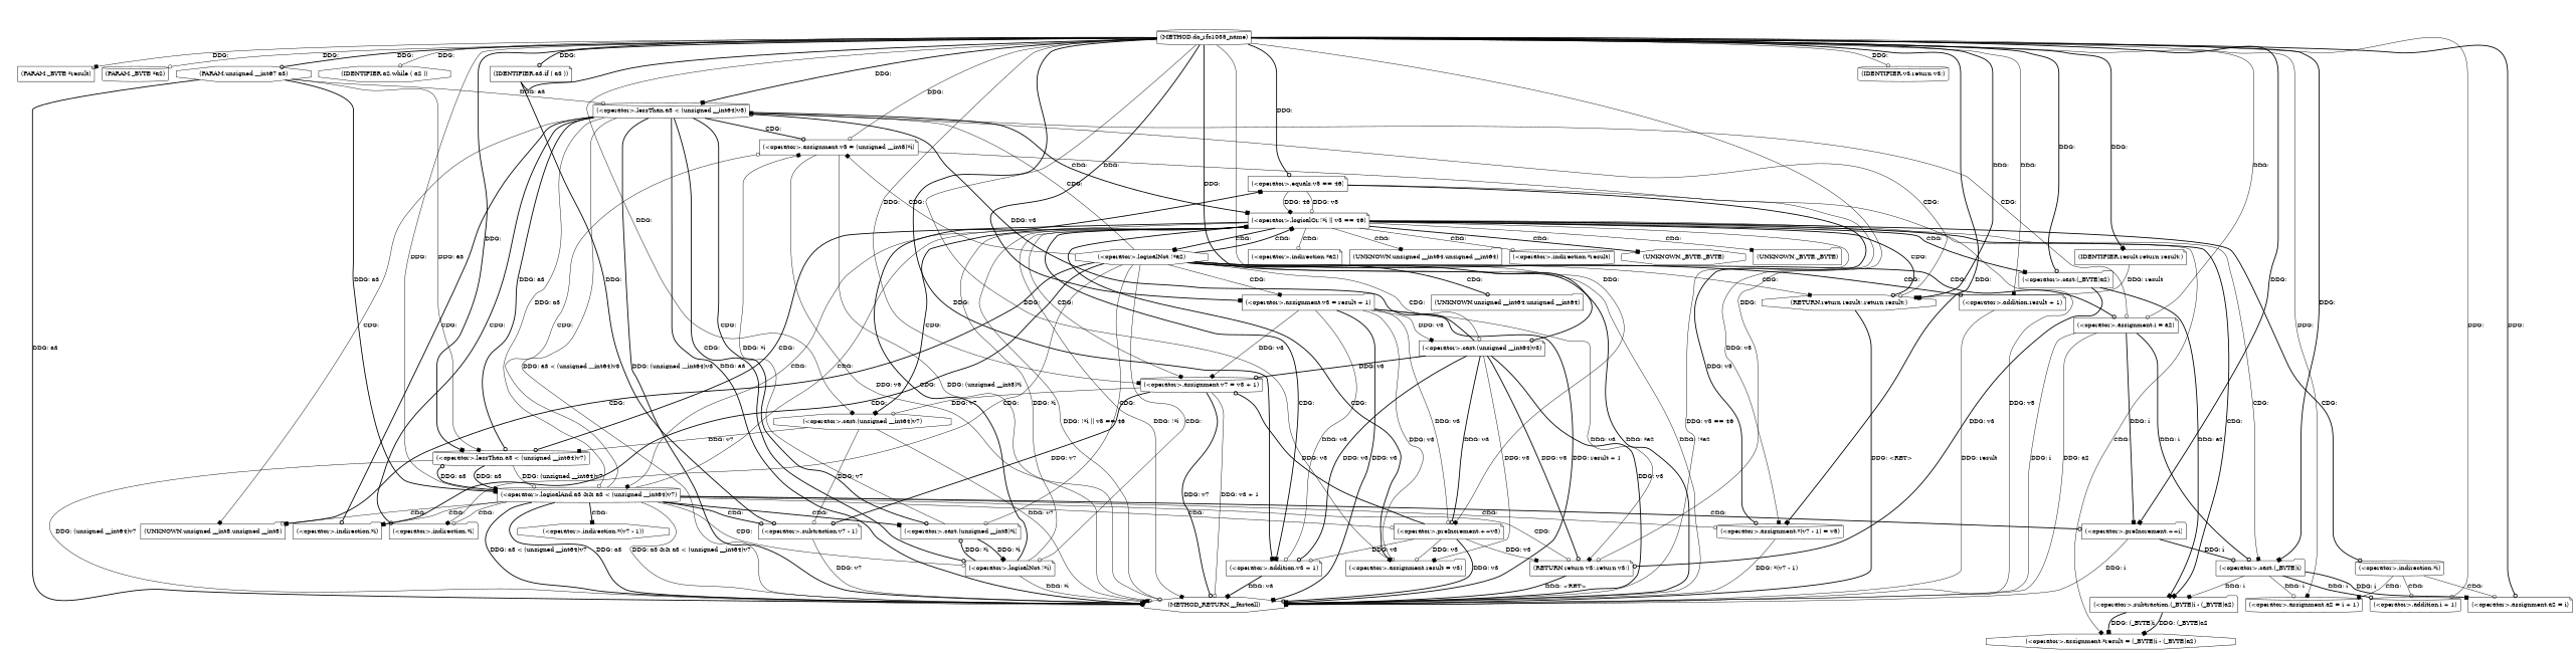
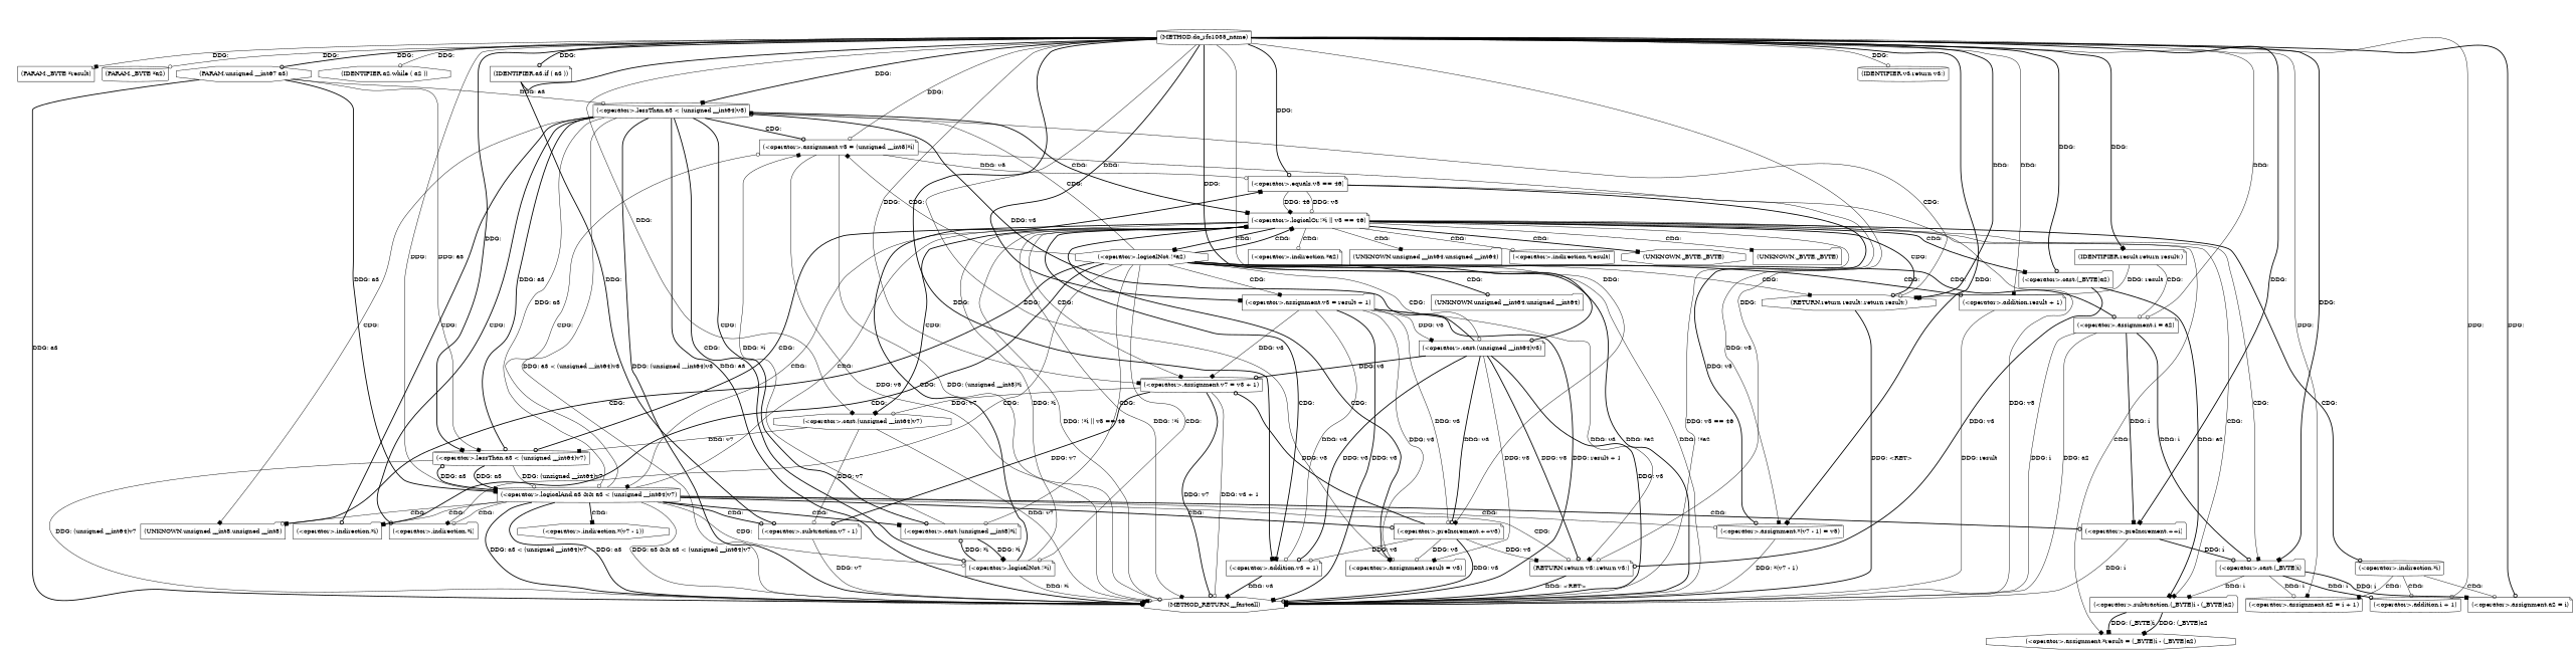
  digraph {
    node [shape=note]
    edge [arrowhead=odot style=solid]
    n1 [label="(METHOD,do_rfc1035_name)" shape=cylinder]
    n2 [label="(PARAM,_BYTE *result)"]
    n3 [label="(PARAM,_BYTE *a2)" shape=cylinder]
    n4 [label="(PARAM,unsigned __int67 a3)" shape=octagon]
    n5 [label="(IDENTIFIER,a2,while ( a2 ))" shape=octagon]
    n6 [label="(<operator>.assignment,v3 = result + 1)" shape=folder]
    n7 [label="(<operator>.addition,result + 1)"]
    n8 [label="(IDENTIFIER,a3,if ( a3 ))"]
    n9 [label="(<operator>.lessThan,a3 < (unsigned __int64)v3)" shape=cylinder]
    n10 [label="(<operator>.cast,(unsigned __int64)v3)"]
    n11 [label="(<operator>.assignment,i = a2)"]
    n12 [label="(<operator>.preIncrement,++i)" shape=folder]
    n13 [label="(<operator>.assignment,v5 = (unsigned __int8)*i)"]
    n14 [label="(<operator>.equals,v5 == 46)"]
    n15 [label="(<operator>.assignment,v7 = v3 + 1)" shape=cylinder]
    n16 [label="(<operator>.addition,v3 + 1)"]
    n17 [label="(<operator>.logicalAnd,a3 && a3 < (unsigned __int64)v7)" shape=cylinder]
    n18 [label="(<operator>.lessThan,a3 < (unsigned __int64)v7)" shape=cylinder]
    n19 [label="(<operator>.cast,(unsigned __int64)v7)" shape=octagon]
    n20 [label="(RETURN,return v3;,return v3;)"]
    n21 [label="(IDENTIFIER,v3,return v3;)" shape=cylinder]
    n22 [label="(<operator>.preIncrement,++v3)"]
    n23 [label="(<operator>.assignment,*(v7 - 1) = v5)" shape=cylinder]
    n24 [label="(<operator>.subtraction,v7 - 1)"]
    n25 [label="(<operator>.cast,(_BYTE)i)" shape=folder]
    n26 [label="(<operator>.cast,(_BYTE)a2)" shape=folder]
    n27 [label="(<operator>.assignment,result = v3)" shape=folder]
    n28 [label="(<operator>.assignment,a2 = i + 1)" shape=cylinder]
    n29 [label="(<operator>.addition,i + 1)" shape=cylinder]
    n30 [label="(<operator>.assignment,a2 = i)"]
    n31 [label="(RETURN,return result;,return result;)" shape=octagon]
    n32 [label="(IDENTIFIER,result,return result;)"]
    n33 [label="(METHOD_RETURN,__fastcall)" shape=octagon]
    n34 [label="(<operator>.cast,(unsigned __int8)*i)"]
    n35 [label="(<operator>.logicalOr,!*i || v5 == 46)"]
    n36 [label="(<operator>.logicalNot,!*i)"]
    n37 [label="(UNKNOWN,unsigned __int8,unsigned __int8)" shape=folder]
    n38 [label="(<operator>.indirection,*i)" shape=folder]
    n39 [label="(<operator>.indirection,*i)" shape=folder]
    n40 [label="(<operator>.indirection,*(v7 - 1))" shape=octagon]
    n41 [label="(<operator>.subtraction,(_BYTE)i - (_BYTE)a2)" shape=folder]
    n42 [label="(<operator>.logicalNot,!*a2)" shape=octagon]
    n43 [label="(UNKNOWN,unsigned __int64,unsigned __int64)" shape=folder]
    n44 [label="(<operator>.assignment,*result = (_BYTE)i - (_BYTE)a2)" shape=octagon]
    n45 [label="(<operator>.indirection,*a2)"]
    n46 [label="(UNKNOWN,unsigned __int64,unsigned __int64)" shape=folder]
    n47 [label="(<operator>.indirection,*result)" shape=cylinder]
    n48 [label="(UNKNOWN,_BYTE,_BYTE)" shape=octagon]
    n49 [label="(UNKNOWN,_BYTE,_BYTE)" shape=folder]
    n50 [label="(<operator>.indirection,*i)" shape=cylinder]
    n1 -> n2 [arrowhead=box label="DDG: "]
    n1 -> n3 [label="DDG: "]
    n1 -> n4 [label="DDG: " style=bold]
    n1 -> n5 [label="DDG: "]
    n1 -> n6 [arrowhead=box label="DDG: " style=bold]
    n1 -> n7 [arrowhead=box label="DDG: "]
    n1 -> n8 [label="DDG: " style=bold]
    n1 -> n9 [arrowhead=box label="DDG: " style=bold]
    n1 -> n10 [label="DDG: " style=bold]
    n1 -> n11 [label="DDG: "]
    n1 -> n12 [arrowhead=box label="DDG: " style=bold]
    n1 -> n13 [label="DDG: "]
    n1 -> n14 [label="DDG: " style=bold]
    n1 -> n15 [arrowhead=box label="DDG: "]
    n1 -> n16 [arrowhead=box label="DDG: " style=bold]
    n1 -> n17 [arrowhead=box label="DDG: "]
    n1 -> n18 [arrowhead=box label="DDG: " style=bold]
    n1 -> n19 [arrowhead=box label="DDG: "]
    n1 -> n20 [label="DDG: "]
    n1 -> n21 [label="DDG: "]
    n1 -> n22 [arrowhead=box label="DDG: "]
    n1 -> n23 [arrowhead=box label="DDG: " style=bold]
    n1 -> n24 [label="DDG: " style=bold]
    n1 -> n25 [arrowhead=box label="DDG: " style=bold]
    n1 -> n26 [label="DDG: " style=bold]
    n1 -> n27 [arrowhead=box label="DDG: "]
    n1 -> n28 [arrowhead=box label="DDG: "]
    n1 -> n29 [label="DDG: "]
    n1 -> n30 [label="DDG: " style=bold]
    n1 -> n31 [arrowhead=box label="DDG: " style=bold]
    n1 -> n32 [arrowhead=box label="DDG: " style=bold]
    n4 -> n9 [label="DDG: a3"]
    n4 -> n17 [arrowhead=box label="DDG: a3" style=bold]
    n4 -> n18 [arrowhead=box label="DDG: a3"]
    n4 -> n33 [label="DDG: a3" style=bold]
    n6 -> n10 [arrowhead=box label="DDG: v3"]
    n6 -> n15 [arrowhead=box label="DDG: v3"]
    n6 -> n16 [label="DDG: v3"]
    n6 -> n20 [arrowhead=box label="DDG: v3"]
    n6 -> n22 [label="DDG: v3"]
    n6 -> n27 [label="DDG: v3"]
    n6 -> n33 [arrowhead=box label="DDG: result + 1" style=bold]
    n6 -> n33 [arrowhead=box label="DDG: v3" style=bold]
    n7 -> n33 [arrowhead=box label="DDG: result"]
-   n9 -> n11 [label="CDG: "]
+   n32 -> n11 [label="CDG: "]
    n9 -> n13 [label="CDG: " style=bold]
    n9 -> n17 [label="DDG: a3"]
    n9 -> n18 [label="DDG: a3" style=bold]
    n9 -> n31 [label="CDG: "]
    n9 -> n33 [label="DDG: a3 < (unsigned __int64)v3"]
    n9 -> n33 [arrowhead=box label="DDG: (unsigned __int64)v3" style=bold]
    n9 -> n33 [arrowhead=box label="DDG: a3" style=bold]
    n9 -> n34 [label="CDG: " style=bold]
    n9 -> n35 [arrowhead=box label="CDG: " style=bold]
    n9 -> n36 [label="CDG: " style=bold]
    n9 -> n37 [arrowhead=box label="CDG: "]
    n9 -> n38 [label="CDG: " style=bold]
    n9 -> n39 [label="CDG: " style=bold]
    n10 -> n9 [label="DDG: v3" style=bold]
    n10 -> n15 [label="DDG: v3" style=bold]
    n10 -> n16 [label="DDG: v3" style=bold]
    n10 -> n20 [label="DDG: v3" style=bold]
    n10 -> n22 [label="DDG: v3" style=bold]
    n10 -> n27 [arrowhead=box label="DDG: v3"]
    n10 -> n33 [arrowhead=box label="DDG: v3" style=bold]
    n11 -> n12 [arrowhead=box label="DDG: i" style=bold]
    n11 -> n25 [label="DDG: i" style=bold]
    n11 -> n33 [label="DDG: i"]
    n11 -> n33 [arrowhead=box label="DDG: a2"]
    n12 -> n25 [label="DDG: i" style=bold]
    n12 -> n33 [label="DDG: i"]
+   n13 -> n14 [label="DDG: v5"]
    n13 -> n23 [arrowhead=box label="DDG: v5"]
    n13 -> n33 [label="DDG: v5"]
    n13 -> n33 [label="DDG: (unsigned __int8)*i"]
    n14 -> n23 [label="DDG: v5" style=bold]
    n14 -> n33 [label="DDG: v5"]
    n14 -> n35 [label="DDG: v5"]
    n14 -> n35 [arrowhead=box label="DDG: 46"]
    n15 -> n19 [label="DDG: v7"]
    n15 -> n24 [label="DDG: v7" style=bold]
    n15 -> n33 [label="DDG: v7" style=bold]
    n15 -> n33 [label="DDG: v3 + 1"]
    n16 -> n33 [arrowhead=box label="DDG: v3" style=bold]
    n17 -> n12 [label="CDG: " style=bold]
    n17 -> n13 [label="CDG: "]
    n17 -> n18 [label="DDG: a3" style=bold]
    n17 -> n20 [label="CDG: "]
-   n17 -> n22 [label="CDG: "]
+   n17 -> n22 [label="CDG: " style=bold]
    n17 -> n23 [label="CDG: "]
    n17 -> n24 [label="CDG: " style=bold]
    n17 -> n33 [label="DDG: a3 < (unsigned __int64)v7" style=bold]
    n17 -> n33 [label="DDG: a3" style=bold]
    n17 -> n33 [label="DDG: a3 && a3 < (unsigned __int64)v7"]
    n17 -> n34 [arrowhead=box label="CDG: " style=bold]
    n17 -> n35 [arrowhead=box label="CDG: "]
    n17 -> n36 [label="CDG: "]
    n17 -> n37 [label="CDG: "]
    n17 -> n38 [label="CDG: "]
    n17 -> n39 [label="CDG: "]
    n17 -> n40 [arrowhead=box label="CDG: " style=bold]
    n18 -> n17 [arrowhead=box label="DDG: a3" style=bold]
    n18 -> n17 [label="DDG: (unsigned __int64)v7"]
    n18 -> n33 [label="DDG: (unsigned __int64)v7"]
    n19 -> n18 [arrowhead=box label="DDG: v7"]
    n19 -> n24 [label="DDG: v7"]
    n19 -> n33 [arrowhead=box label="DDG: v7"]
    n20 -> n33 [arrowhead=box label="DDG: <RET>" style=bold]
    n22 -> n15 [label="DDG: v3" style=bold]
    n22 -> n16 [label="DDG: v3"]
    n22 -> n20 [arrowhead=box label="DDG: v3"]
    n22 -> n27 [label="DDG: v3"]
    n22 -> n33 [label="DDG: v3" style=bold]
    n23 -> n33 [label="DDG: *(v7 - 1)"]
    n24 -> n33 [label="DDG: v7"]
    n25 -> n28 [label="DDG: i"]
    n25 -> n29 [label="DDG: i" style=bold]
    n25 -> n30 [arrowhead=box label="DDG: i" style=bold]
    n25 -> n41 [arrowhead=box label="DDG: i"]
    n26 -> n20 [label="DDG: v3" style=bold]
    n26 -> n41 [arrowhead=box label="DDG: a2" style=bold]
    n31 -> n33 [arrowhead=box label="DDG: <RET>" style=bold]
    n32 -> n31 [arrowhead=box label="DDG: result"]
    n34 -> n13 [arrowhead=box label="DDG: *i"]
    n34 -> n36 [arrowhead=box label="DDG: *i" style=bold]
    n35 -> n15 [arrowhead=box label="CDG: "]
    n35 -> n16 [arrowhead=box label="CDG: " style=bold]
    n35 -> n17 [arrowhead=box label="CDG: "]
    n35 -> n18 [label="CDG: " style=bold]
    n35 -> n19 [arrowhead=box label="CDG: " style=bold]
    n35 -> n25 [arrowhead=box label="CDG: "]
    n35 -> n26 [arrowhead=box label="CDG: " style=bold]
    n35 -> n27 [label="CDG: " style=bold]
    n35 -> n31 [label="CDG: " style=bold]
    n35 -> n33 [arrowhead=box label="DDG: !*i"]
    n35 -> n33 [label="DDG: v5 == 46"]
    n35 -> n33 [label="DDG: !*i || v5 == 46"]
-   n35 -> n41 [arrowhead=box label="CDG: " style=bold]
+   n35 -> n41 [arrowhead=box label="CDG: "]
    n35 -> n42 [arrowhead=box label="CDG: " style=bold]
    n35 -> n44 [arrowhead=box label="CDG: "]
    n35 -> n45 [label="CDG: "]
    n35 -> n46 [arrowhead=box label="CDG: "]
    n35 -> n47 [label="CDG: "]
    n35 -> n48 [arrowhead=box label="CDG: " style=bold]
    n35 -> n49 [arrowhead=box label="CDG: "]
    n35 -> n50 [label="CDG: " style=bold]
    n36 -> n14 [arrowhead=box label="CDG: " style=bold]
    n36 -> n33 [arrowhead=box label="DDG: *i"]
    n36 -> n34 [label="DDG: *i" style=bold]
    n36 -> n35 [arrowhead=box label="DDG: *i"]
    n41 -> n44 [arrowhead=box label="DDG: (_BYTE)i" style=bold]
    n41 -> n44 [arrowhead=box label="DDG: (_BYTE)a2" style=bold]
    n42 -> n6 [arrowhead=box label="CDG: "]
    n42 -> n7 [label="CDG: " style=bold]
    n42 -> n9 [arrowhead=box label="CDG: "]
    n42 -> n10 [label="CDG: "]
    n42 -> n11 [label="CDG: " style=bold]
    n42 -> n13 [arrowhead=box label="CDG: "]
    n42 -> n31 [arrowhead=box label="CDG: "]
    n42 -> n33 [label="DDG: *a2" style=bold]
    n42 -> n33 [label="DDG: !*a2"]
    n42 -> n34 [label="CDG: "]
    n42 -> n35 [arrowhead=box label="CDG: " style=bold]
    n42 -> n36 [label="CDG: "]
    n42 -> n37 [arrowhead=box label="CDG: " style=bold]
    n42 -> n38 [arrowhead=box label="CDG: " style=bold]
    n42 -> n39 [arrowhead=box label="CDG: "]
    n42 -> n43 [label="CDG: " style=bold]
    n50 -> n28 [arrowhead=box label="CDG: "]
    n50 -> n29 [label="CDG: "]
    n50 -> n30 [label="CDG: "]
  }
